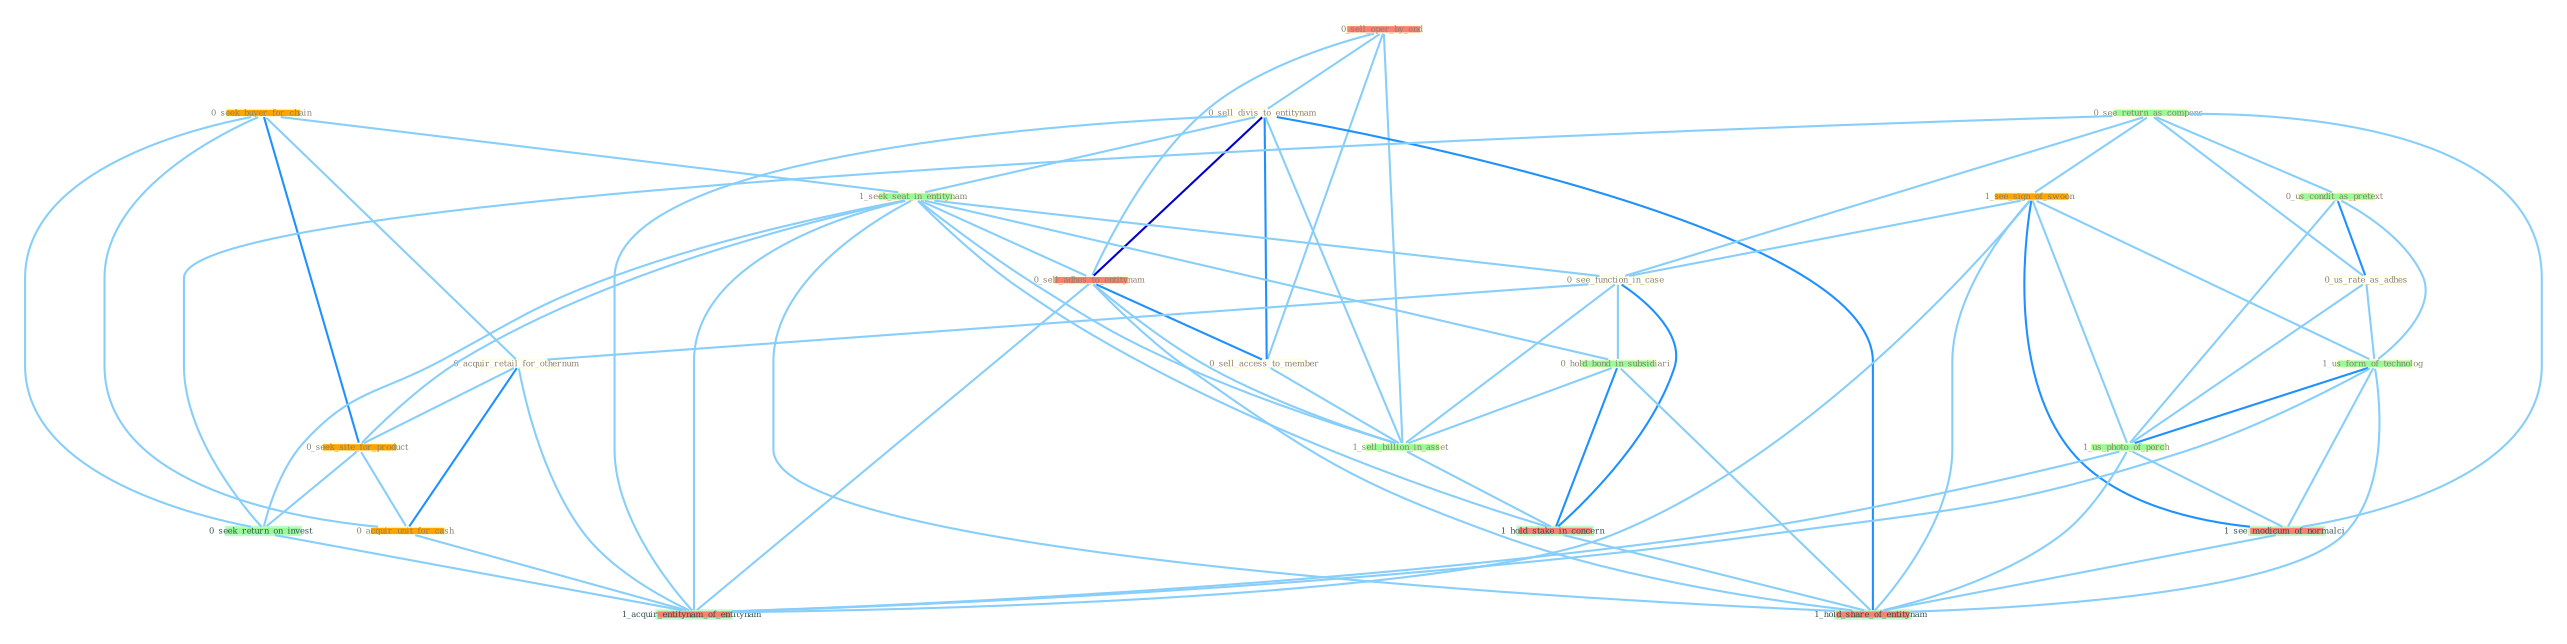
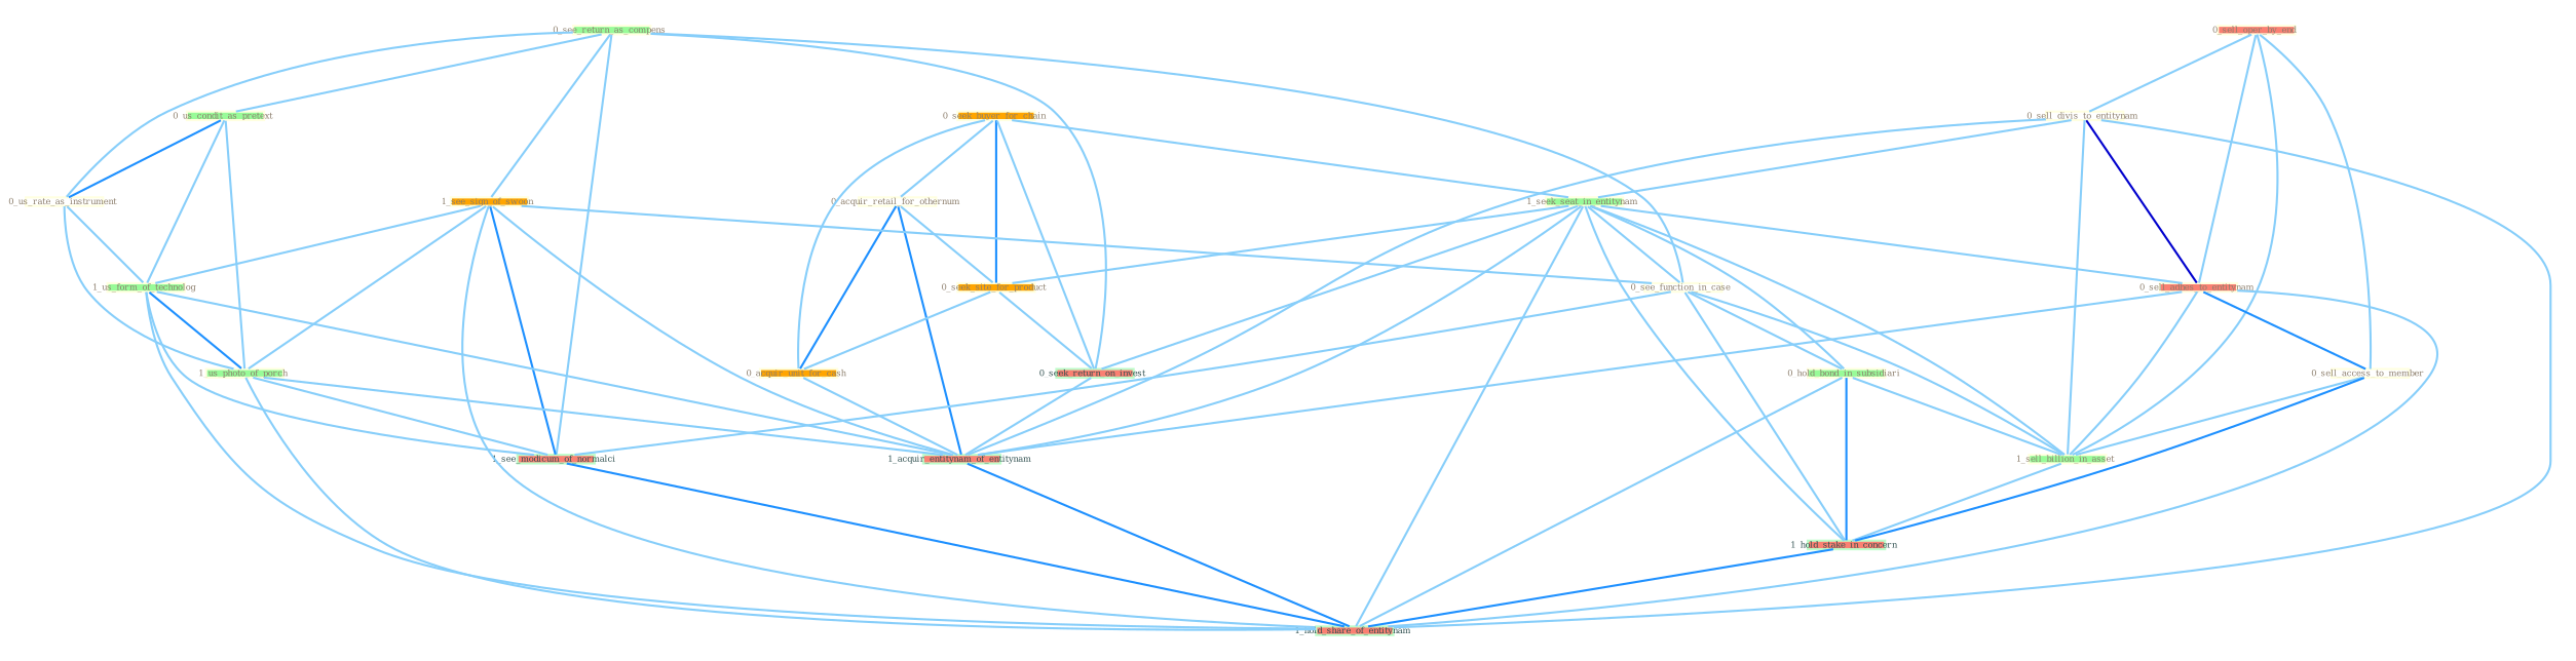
  graph {
    node [color="#ffffe0" fillcolor=palegreen fixedsize=true fontcolor="#8b7d6b" fontsize=4 shape=polygon style=filled]
    edge [color="#87cefa" w=1]
    "0_sell_oper_by_end " [fillcolor=salmon height=.06 width=.5]
    "0_seek_buyer_for_chain " [fillcolor=orange height=.06 width=.5]
    "0_acquir_retail_for_othernum " [fillcolor=white height=.06 width=.5]
    "0_sell_divis_to_entitynam " [fillcolor=white height=.06 width=.5]
    "0_see_return_as_compens " [height=.06 width=.5]
    "1_see_sign_of_swoon " [fillcolor=orange height=.06 width=.5]
    "0_us_condit_as_pretext " [height=.06 width=.5]
-   "0_us_rate_as_instrument " [fillcolor=white height=.06 width=.5 label="0_us_rate_as_adhes"]
+   "0_us_rate_as_instrument " [fillcolor=white height=.06 width=.5]
    "1_seek_seat_in_entitynam " [height=.06 width=.5]
    "0_sell_adhes_to_entitynam " [fillcolor=salmon height=.06 width=.5]
    "1_us_form_of_technolog " [height=.06 width=.5]
    "0_see_function_in_case " [fillcolor=white height=.06 width=.5]
    "0_hold_bond_in_subsidiari " [height=.06 width=.5]
    "0_sell_access_to_member " [fillcolor=white height=.06 width=.5]
    "1_sell_billion_in_asset " [height=.06 width=.5]
    "0_seek_site_for_product " [fillcolor=orange height=.06 width=.5]
    "0_acquir_unit_for_cash " [fillcolor=orange height=.06 width=.5]
    "1_us_photo_of_porch " [height=.06 width=.5]
-   "0_seek_return_on_invest " [color="#BDFCC9" fontcolor="#2f4f4f" height=.06 width=.5]
+   "0_seek_return_on_invest " [color="#BDFCC9" fillcolor=salmon fontcolor="#2f4f4f" height=.06 width=.5]
    "1_acquir_entitynam_of_entitynam " [color="#BDFCC9" fillcolor=salmon fontcolor="#2f4f4f" height=.06 width=.5]
    "1_hold_share_of_entitynam " [color="#BDFCC9" fillcolor=salmon fontcolor="#2f4f4f" height=.06 width=.5]
    "1_see_modicum_of_normalci " [color="#BDFCC9" fillcolor=salmon fontcolor="#2f4f4f" height=.06 width=.5]
    "1_hold_stake_in_concern " [color="#BDFCC9" fillcolor=salmon fontcolor="#2f4f4f" height=.06 width=.5]
    subgraph sub_1 {
      "0_sell_oper_by_end "
      "0_seek_buyer_for_chain "
      "0_acquir_retail_for_othernum "
      "0_sell_divis_to_entitynam "
      "0_see_return_as_compens "
      "1_see_sign_of_swoon "
      "0_us_condit_as_pretext "
      "0_us_rate_as_instrument "
      "1_seek_seat_in_entitynam "
      "0_sell_adhes_to_entitynam "
      "1_us_form_of_technolog "
      "0_see_function_in_case "
      "0_hold_bond_in_subsidiari "
      "0_sell_access_to_member "
      "1_sell_billion_in_asset "
      "0_seek_site_for_product "
      "0_acquir_unit_for_cash "
      "1_us_photo_of_porch "
    }
    subgraph sub_2 {
    }
    "0_sell_oper_by_end " -- "0_sell_divis_to_entitynam "
    "0_sell_oper_by_end " -- "0_sell_adhes_to_entitynam "
    "0_sell_oper_by_end " -- "0_sell_access_to_member "
    "0_sell_oper_by_end " -- "1_sell_billion_in_asset "
    "0_seek_buyer_for_chain " -- "0_acquir_retail_for_othernum "
    "0_seek_buyer_for_chain " -- "1_seek_seat_in_entitynam "
    "0_seek_buyer_for_chain " -- "0_seek_site_for_product " [color="#1e90ff" w=2]
    "0_seek_buyer_for_chain " -- "0_acquir_unit_for_cash "
    "0_seek_buyer_for_chain " -- "0_seek_return_on_invest "
    "0_acquir_retail_for_othernum " -- "0_seek_site_for_product "
    "0_acquir_retail_for_othernum " -- "0_acquir_unit_for_cash " [color="#1e90ff" w=2]
-   "0_acquir_retail_for_othernum " -- "1_acquir_entitynam_of_entitynam "
+   "0_acquir_retail_for_othernum " -- "1_acquir_entitynam_of_entitynam " [color="#1e90ff"]
    "0_sell_divis_to_entitynam " -- "1_seek_seat_in_entitynam "
    "0_sell_divis_to_entitynam " -- "0_sell_adhes_to_entitynam " [color="#0000cd" w=3]
-   "0_sell_divis_to_entitynam " -- "0_sell_access_to_member " [color="#1e90ff" w=2]
+   "1_hold_stake_in_concern " -- "0_sell_access_to_member " [color="#1e90ff" w=2]
    "0_sell_divis_to_entitynam " -- "1_sell_billion_in_asset "
    "0_sell_divis_to_entitynam " -- "1_acquir_entitynam_of_entitynam "
-   "0_sell_divis_to_entitynam " -- "1_hold_share_of_entitynam " [color="#1e90ff"]
+   "0_sell_divis_to_entitynam " -- "1_hold_share_of_entitynam "
    "0_see_return_as_compens " -- "1_see_sign_of_swoon "
    "0_see_return_as_compens " -- "0_us_condit_as_pretext "
    "0_see_return_as_compens " -- "0_us_rate_as_instrument "
    "0_see_return_as_compens " -- "0_see_function_in_case "
    "0_see_return_as_compens " -- "0_seek_return_on_invest "
    "0_see_return_as_compens " -- "1_see_modicum_of_normalci "
    "1_see_sign_of_swoon " -- "1_us_form_of_technolog "
    "1_see_sign_of_swoon " -- "0_see_function_in_case "
    "1_see_sign_of_swoon " -- "1_us_photo_of_porch "
    "1_see_sign_of_swoon " -- "1_acquir_entitynam_of_entitynam "
    "1_see_sign_of_swoon " -- "1_hold_share_of_entitynam "
    "1_see_sign_of_swoon " -- "1_see_modicum_of_normalci " [color="#1e90ff" w=2]
    "0_us_condit_as_pretext " -- "0_us_rate_as_instrument " [color="#1e90ff" w=2]
    "0_us_condit_as_pretext " -- "1_us_form_of_technolog "
    "0_us_condit_as_pretext " -- "1_us_photo_of_porch "
    "0_us_rate_as_instrument " -- "1_us_form_of_technolog "
    "0_us_rate_as_instrument " -- "1_us_photo_of_porch "
    "1_seek_seat_in_entitynam " -- "0_sell_adhes_to_entitynam "
    "1_seek_seat_in_entitynam " -- "0_see_function_in_case "
    "1_seek_seat_in_entitynam " -- "0_hold_bond_in_subsidiari "
    "1_seek_seat_in_entitynam " -- "1_sell_billion_in_asset "
    "1_seek_seat_in_entitynam " -- "0_seek_site_for_product "
    "1_seek_seat_in_entitynam " -- "0_seek_return_on_invest "
    "1_seek_seat_in_entitynam " -- "1_acquir_entitynam_of_entitynam "
    "1_seek_seat_in_entitynam " -- "1_hold_share_of_entitynam "
    "1_seek_seat_in_entitynam " -- "1_hold_stake_in_concern "
    "0_sell_adhes_to_entitynam " -- "0_sell_access_to_member " [color="#1e90ff" w=2]
    "0_sell_adhes_to_entitynam " -- "1_sell_billion_in_asset "
    "0_sell_adhes_to_entitynam " -- "1_acquir_entitynam_of_entitynam "
    "0_sell_adhes_to_entitynam " -- "1_hold_share_of_entitynam "
    "1_us_form_of_technolog " -- "1_us_photo_of_porch " [color="#1e90ff" w=2]
    "1_us_form_of_technolog " -- "1_acquir_entitynam_of_entitynam "
    "1_us_form_of_technolog " -- "1_hold_share_of_entitynam "
    "1_us_form_of_technolog " -- "1_see_modicum_of_normalci "
    "0_see_function_in_case " -- "0_hold_bond_in_subsidiari "
    "0_see_function_in_case " -- "1_sell_billion_in_asset "
-   "0_see_function_in_case " -- "0_acquir_retail_for_othernum "
-   "0_see_function_in_case " -- "1_hold_stake_in_concern " [color="#1e90ff"]
+   "0_see_function_in_case " -- "1_see_modicum_of_normalci "
+   "0_see_function_in_case " -- "1_hold_stake_in_concern "
    "0_hold_bond_in_subsidiari " -- "1_sell_billion_in_asset "
    "0_hold_bond_in_subsidiari " -- "1_hold_share_of_entitynam "
    "0_hold_bond_in_subsidiari " -- "1_hold_stake_in_concern " [color="#1e90ff" w=2]
    "0_sell_access_to_member " -- "1_sell_billion_in_asset "
    "1_sell_billion_in_asset " -- "1_hold_stake_in_concern "
    "0_seek_site_for_product " -- "0_acquir_unit_for_cash "
    "0_seek_site_for_product " -- "0_seek_return_on_invest "
    "0_acquir_unit_for_cash " -- "1_acquir_entitynam_of_entitynam "
    "1_us_photo_of_porch " -- "1_acquir_entitynam_of_entitynam "
    "1_us_photo_of_porch " -- "1_hold_share_of_entitynam "
    "1_us_photo_of_porch " -- "1_see_modicum_of_normalci "
    "0_seek_return_on_invest " -- "1_acquir_entitynam_of_entitynam "
-   "1_see_modicum_of_normalci " -- "1_hold_share_of_entitynam "
-   "1_hold_stake_in_concern " -- "1_hold_share_of_entitynam "
+   "1_acquir_entitynam_of_entitynam " -- "1_hold_share_of_entitynam " [color="#1e90ff" w=2]
+   "1_see_modicum_of_normalci " -- "1_hold_share_of_entitynam " [color="#1e90ff"]
+   "1_hold_stake_in_concern " -- "1_hold_share_of_entitynam " [color="#1e90ff"]
  }
